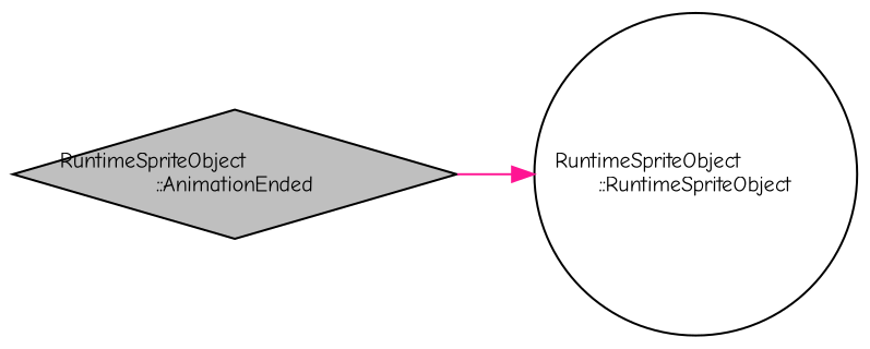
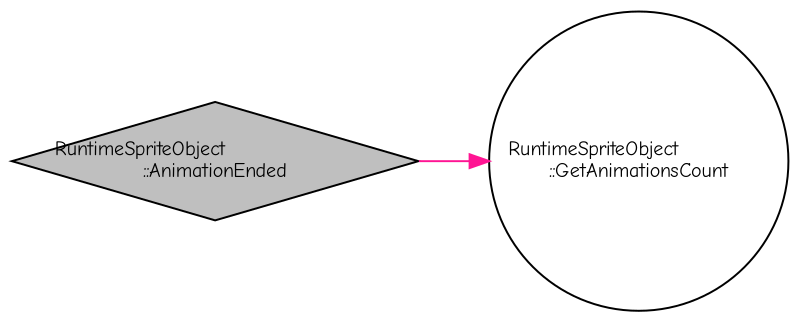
  digraph {
    rankdir=LR
    fontname="Comic Neue"
    node [color=black fontname="Comic Neue" fontsize=10 style=filled]
    n1 [fillcolor=grey75 fontcolor=black height=0.2 label="RuntimeSpriteObject\l::AnimationEnded" shape=diamond width=0.4]
-   n2 [fillcolor=white height=0.2 label="RuntimeSpriteObject\l::RuntimeSpriteObject" shape=circle width=0.4]
+   n2 [fillcolor=white height=0.2 label="RuntimeSpriteObject\l::GetAnimationsCount" shape=circle width=0.4]
    n1 -> n2 [color=deeppink fontname="Comic Neue" fontsize=10 labelfontname=Helvetica labelfontsize=10 style=solid]
  }
